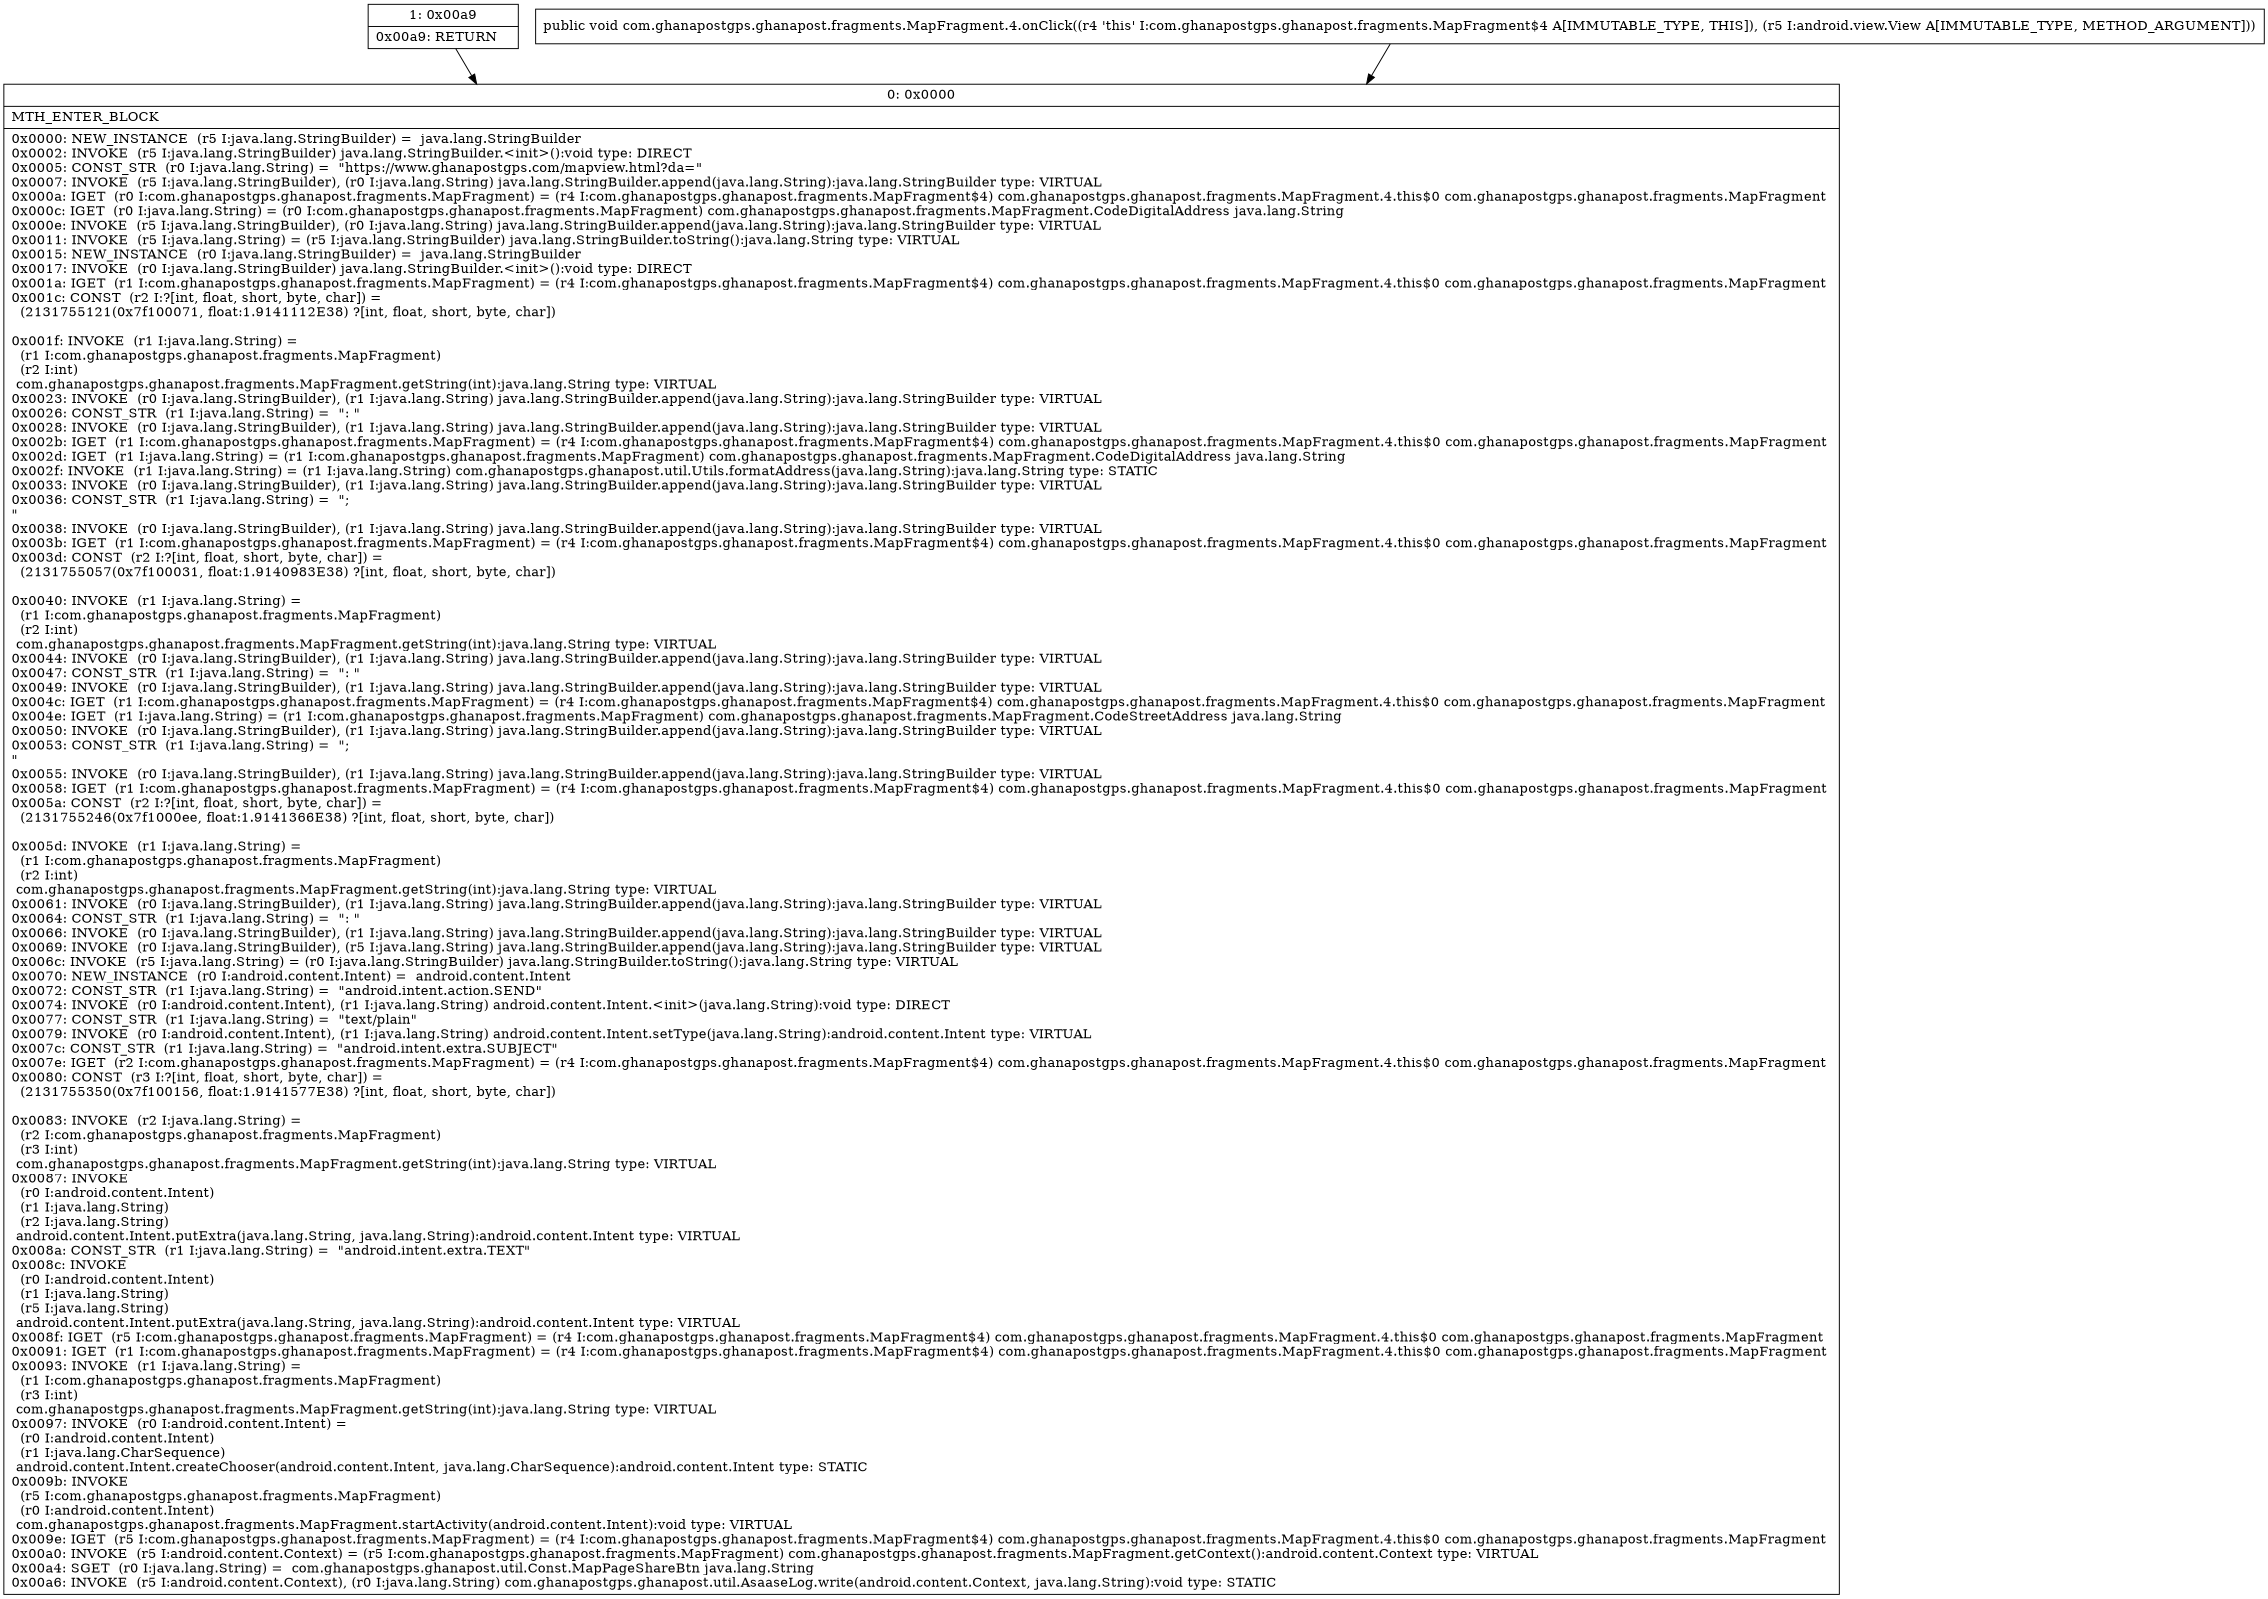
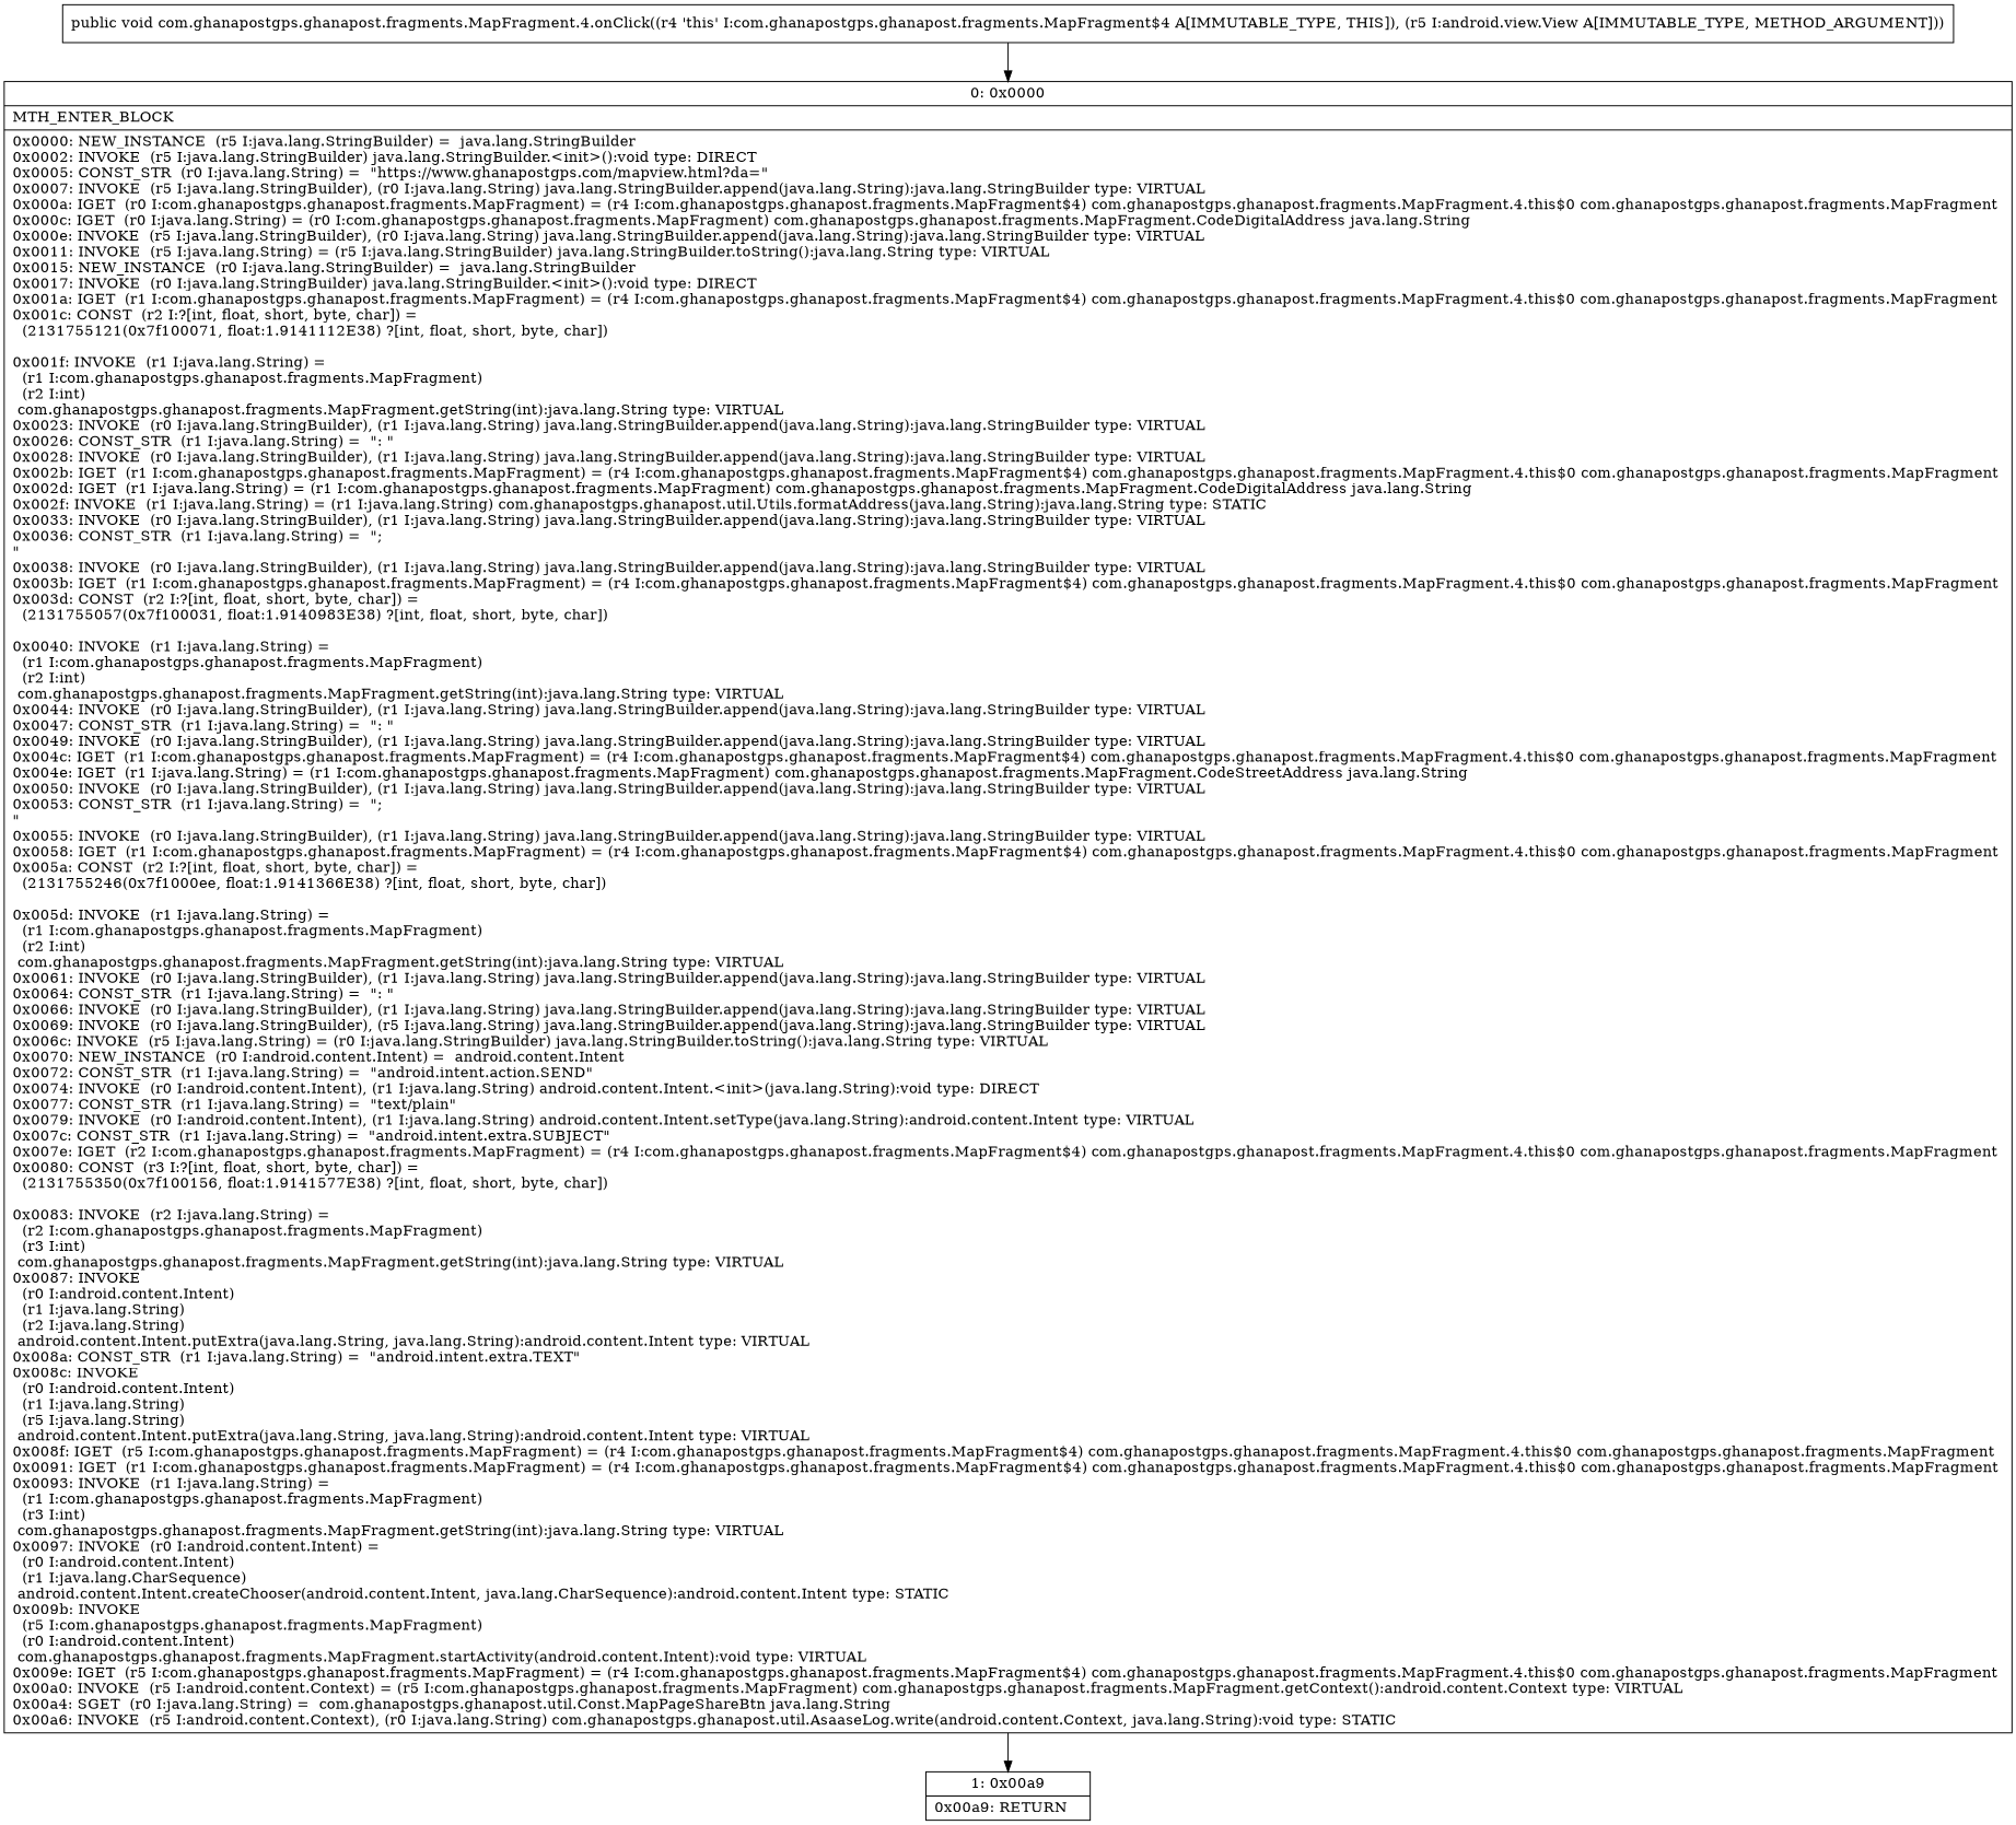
  digraph {
    node [shape=record]
    n1 [label="{0\:\ 0x0000|MTH_ENTER_BLOCK\l|0x0000: NEW_INSTANCE  (r5 I:java.lang.StringBuilder) =  java.lang.StringBuilder \l0x0002: INVOKE  (r5 I:java.lang.StringBuilder) java.lang.StringBuilder.\<init\>():void type: DIRECT \l0x0005: CONST_STR  (r0 I:java.lang.String) =  \"https:\/\/www.ghanapostgps.com\/mapview.html?da=\" \l0x0007: INVOKE  (r5 I:java.lang.StringBuilder), (r0 I:java.lang.String) java.lang.StringBuilder.append(java.lang.String):java.lang.StringBuilder type: VIRTUAL \l0x000a: IGET  (r0 I:com.ghanapostgps.ghanapost.fragments.MapFragment) = (r4 I:com.ghanapostgps.ghanapost.fragments.MapFragment$4) com.ghanapostgps.ghanapost.fragments.MapFragment.4.this$0 com.ghanapostgps.ghanapost.fragments.MapFragment \l0x000c: IGET  (r0 I:java.lang.String) = (r0 I:com.ghanapostgps.ghanapost.fragments.MapFragment) com.ghanapostgps.ghanapost.fragments.MapFragment.CodeDigitalAddress java.lang.String \l0x000e: INVOKE  (r5 I:java.lang.StringBuilder), (r0 I:java.lang.String) java.lang.StringBuilder.append(java.lang.String):java.lang.StringBuilder type: VIRTUAL \l0x0011: INVOKE  (r5 I:java.lang.String) = (r5 I:java.lang.StringBuilder) java.lang.StringBuilder.toString():java.lang.String type: VIRTUAL \l0x0015: NEW_INSTANCE  (r0 I:java.lang.StringBuilder) =  java.lang.StringBuilder \l0x0017: INVOKE  (r0 I:java.lang.StringBuilder) java.lang.StringBuilder.\<init\>():void type: DIRECT \l0x001a: IGET  (r1 I:com.ghanapostgps.ghanapost.fragments.MapFragment) = (r4 I:com.ghanapostgps.ghanapost.fragments.MapFragment$4) com.ghanapostgps.ghanapost.fragments.MapFragment.4.this$0 com.ghanapostgps.ghanapost.fragments.MapFragment \l0x001c: CONST  (r2 I:?[int, float, short, byte, char]) = \l  (2131755121(0x7f100071, float:1.9141112E38) ?[int, float, short, byte, char])\l \l0x001f: INVOKE  (r1 I:java.lang.String) = \l  (r1 I:com.ghanapostgps.ghanapost.fragments.MapFragment)\l  (r2 I:int)\l com.ghanapostgps.ghanapost.fragments.MapFragment.getString(int):java.lang.String type: VIRTUAL \l0x0023: INVOKE  (r0 I:java.lang.StringBuilder), (r1 I:java.lang.String) java.lang.StringBuilder.append(java.lang.String):java.lang.StringBuilder type: VIRTUAL \l0x0026: CONST_STR  (r1 I:java.lang.String) =  \": \" \l0x0028: INVOKE  (r0 I:java.lang.StringBuilder), (r1 I:java.lang.String) java.lang.StringBuilder.append(java.lang.String):java.lang.StringBuilder type: VIRTUAL \l0x002b: IGET  (r1 I:com.ghanapostgps.ghanapost.fragments.MapFragment) = (r4 I:com.ghanapostgps.ghanapost.fragments.MapFragment$4) com.ghanapostgps.ghanapost.fragments.MapFragment.4.this$0 com.ghanapostgps.ghanapost.fragments.MapFragment \l0x002d: IGET  (r1 I:java.lang.String) = (r1 I:com.ghanapostgps.ghanapost.fragments.MapFragment) com.ghanapostgps.ghanapost.fragments.MapFragment.CodeDigitalAddress java.lang.String \l0x002f: INVOKE  (r1 I:java.lang.String) = (r1 I:java.lang.String) com.ghanapostgps.ghanapost.util.Utils.formatAddress(java.lang.String):java.lang.String type: STATIC \l0x0033: INVOKE  (r0 I:java.lang.StringBuilder), (r1 I:java.lang.String) java.lang.StringBuilder.append(java.lang.String):java.lang.StringBuilder type: VIRTUAL \l0x0036: CONST_STR  (r1 I:java.lang.String) =  \";\l\" \l0x0038: INVOKE  (r0 I:java.lang.StringBuilder), (r1 I:java.lang.String) java.lang.StringBuilder.append(java.lang.String):java.lang.StringBuilder type: VIRTUAL \l0x003b: IGET  (r1 I:com.ghanapostgps.ghanapost.fragments.MapFragment) = (r4 I:com.ghanapostgps.ghanapost.fragments.MapFragment$4) com.ghanapostgps.ghanapost.fragments.MapFragment.4.this$0 com.ghanapostgps.ghanapost.fragments.MapFragment \l0x003d: CONST  (r2 I:?[int, float, short, byte, char]) = \l  (2131755057(0x7f100031, float:1.9140983E38) ?[int, float, short, byte, char])\l \l0x0040: INVOKE  (r1 I:java.lang.String) = \l  (r1 I:com.ghanapostgps.ghanapost.fragments.MapFragment)\l  (r2 I:int)\l com.ghanapostgps.ghanapost.fragments.MapFragment.getString(int):java.lang.String type: VIRTUAL \l0x0044: INVOKE  (r0 I:java.lang.StringBuilder), (r1 I:java.lang.String) java.lang.StringBuilder.append(java.lang.String):java.lang.StringBuilder type: VIRTUAL \l0x0047: CONST_STR  (r1 I:java.lang.String) =  \": \" \l0x0049: INVOKE  (r0 I:java.lang.StringBuilder), (r1 I:java.lang.String) java.lang.StringBuilder.append(java.lang.String):java.lang.StringBuilder type: VIRTUAL \l0x004c: IGET  (r1 I:com.ghanapostgps.ghanapost.fragments.MapFragment) = (r4 I:com.ghanapostgps.ghanapost.fragments.MapFragment$4) com.ghanapostgps.ghanapost.fragments.MapFragment.4.this$0 com.ghanapostgps.ghanapost.fragments.MapFragment \l0x004e: IGET  (r1 I:java.lang.String) = (r1 I:com.ghanapostgps.ghanapost.fragments.MapFragment) com.ghanapostgps.ghanapost.fragments.MapFragment.CodeStreetAddress java.lang.String \l0x0050: INVOKE  (r0 I:java.lang.StringBuilder), (r1 I:java.lang.String) java.lang.StringBuilder.append(java.lang.String):java.lang.StringBuilder type: VIRTUAL \l0x0053: CONST_STR  (r1 I:java.lang.String) =  \";\l\" \l0x0055: INVOKE  (r0 I:java.lang.StringBuilder), (r1 I:java.lang.String) java.lang.StringBuilder.append(java.lang.String):java.lang.StringBuilder type: VIRTUAL \l0x0058: IGET  (r1 I:com.ghanapostgps.ghanapost.fragments.MapFragment) = (r4 I:com.ghanapostgps.ghanapost.fragments.MapFragment$4) com.ghanapostgps.ghanapost.fragments.MapFragment.4.this$0 com.ghanapostgps.ghanapost.fragments.MapFragment \l0x005a: CONST  (r2 I:?[int, float, short, byte, char]) = \l  (2131755246(0x7f1000ee, float:1.9141366E38) ?[int, float, short, byte, char])\l \l0x005d: INVOKE  (r1 I:java.lang.String) = \l  (r1 I:com.ghanapostgps.ghanapost.fragments.MapFragment)\l  (r2 I:int)\l com.ghanapostgps.ghanapost.fragments.MapFragment.getString(int):java.lang.String type: VIRTUAL \l0x0061: INVOKE  (r0 I:java.lang.StringBuilder), (r1 I:java.lang.String) java.lang.StringBuilder.append(java.lang.String):java.lang.StringBuilder type: VIRTUAL \l0x0064: CONST_STR  (r1 I:java.lang.String) =  \": \" \l0x0066: INVOKE  (r0 I:java.lang.StringBuilder), (r1 I:java.lang.String) java.lang.StringBuilder.append(java.lang.String):java.lang.StringBuilder type: VIRTUAL \l0x0069: INVOKE  (r0 I:java.lang.StringBuilder), (r5 I:java.lang.String) java.lang.StringBuilder.append(java.lang.String):java.lang.StringBuilder type: VIRTUAL \l0x006c: INVOKE  (r5 I:java.lang.String) = (r0 I:java.lang.StringBuilder) java.lang.StringBuilder.toString():java.lang.String type: VIRTUAL \l0x0070: NEW_INSTANCE  (r0 I:android.content.Intent) =  android.content.Intent \l0x0072: CONST_STR  (r1 I:java.lang.String) =  \"android.intent.action.SEND\" \l0x0074: INVOKE  (r0 I:android.content.Intent), (r1 I:java.lang.String) android.content.Intent.\<init\>(java.lang.String):void type: DIRECT \l0x0077: CONST_STR  (r1 I:java.lang.String) =  \"text\/plain\" \l0x0079: INVOKE  (r0 I:android.content.Intent), (r1 I:java.lang.String) android.content.Intent.setType(java.lang.String):android.content.Intent type: VIRTUAL \l0x007c: CONST_STR  (r1 I:java.lang.String) =  \"android.intent.extra.SUBJECT\" \l0x007e: IGET  (r2 I:com.ghanapostgps.ghanapost.fragments.MapFragment) = (r4 I:com.ghanapostgps.ghanapost.fragments.MapFragment$4) com.ghanapostgps.ghanapost.fragments.MapFragment.4.this$0 com.ghanapostgps.ghanapost.fragments.MapFragment \l0x0080: CONST  (r3 I:?[int, float, short, byte, char]) = \l  (2131755350(0x7f100156, float:1.9141577E38) ?[int, float, short, byte, char])\l \l0x0083: INVOKE  (r2 I:java.lang.String) = \l  (r2 I:com.ghanapostgps.ghanapost.fragments.MapFragment)\l  (r3 I:int)\l com.ghanapostgps.ghanapost.fragments.MapFragment.getString(int):java.lang.String type: VIRTUAL \l0x0087: INVOKE  \l  (r0 I:android.content.Intent)\l  (r1 I:java.lang.String)\l  (r2 I:java.lang.String)\l android.content.Intent.putExtra(java.lang.String, java.lang.String):android.content.Intent type: VIRTUAL \l0x008a: CONST_STR  (r1 I:java.lang.String) =  \"android.intent.extra.TEXT\" \l0x008c: INVOKE  \l  (r0 I:android.content.Intent)\l  (r1 I:java.lang.String)\l  (r5 I:java.lang.String)\l android.content.Intent.putExtra(java.lang.String, java.lang.String):android.content.Intent type: VIRTUAL \l0x008f: IGET  (r5 I:com.ghanapostgps.ghanapost.fragments.MapFragment) = (r4 I:com.ghanapostgps.ghanapost.fragments.MapFragment$4) com.ghanapostgps.ghanapost.fragments.MapFragment.4.this$0 com.ghanapostgps.ghanapost.fragments.MapFragment \l0x0091: IGET  (r1 I:com.ghanapostgps.ghanapost.fragments.MapFragment) = (r4 I:com.ghanapostgps.ghanapost.fragments.MapFragment$4) com.ghanapostgps.ghanapost.fragments.MapFragment.4.this$0 com.ghanapostgps.ghanapost.fragments.MapFragment \l0x0093: INVOKE  (r1 I:java.lang.String) = \l  (r1 I:com.ghanapostgps.ghanapost.fragments.MapFragment)\l  (r3 I:int)\l com.ghanapostgps.ghanapost.fragments.MapFragment.getString(int):java.lang.String type: VIRTUAL \l0x0097: INVOKE  (r0 I:android.content.Intent) = \l  (r0 I:android.content.Intent)\l  (r1 I:java.lang.CharSequence)\l android.content.Intent.createChooser(android.content.Intent, java.lang.CharSequence):android.content.Intent type: STATIC \l0x009b: INVOKE  \l  (r5 I:com.ghanapostgps.ghanapost.fragments.MapFragment)\l  (r0 I:android.content.Intent)\l com.ghanapostgps.ghanapost.fragments.MapFragment.startActivity(android.content.Intent):void type: VIRTUAL \l0x009e: IGET  (r5 I:com.ghanapostgps.ghanapost.fragments.MapFragment) = (r4 I:com.ghanapostgps.ghanapost.fragments.MapFragment$4) com.ghanapostgps.ghanapost.fragments.MapFragment.4.this$0 com.ghanapostgps.ghanapost.fragments.MapFragment \l0x00a0: INVOKE  (r5 I:android.content.Context) = (r5 I:com.ghanapostgps.ghanapost.fragments.MapFragment) com.ghanapostgps.ghanapost.fragments.MapFragment.getContext():android.content.Context type: VIRTUAL \l0x00a4: SGET  (r0 I:java.lang.String) =  com.ghanapostgps.ghanapost.util.Const.MapPageShareBtn java.lang.String \l0x00a6: INVOKE  (r5 I:android.content.Context), (r0 I:java.lang.String) com.ghanapostgps.ghanapost.util.AsaaseLog.write(android.content.Context, java.lang.String):void type: STATIC \l}"]
    n2 [label="{1\:\ 0x00a9|0x00a9: RETURN   \l}"]
    n3 [label="{public void com.ghanapostgps.ghanapost.fragments.MapFragment.4.onClick((r4 'this' I:com.ghanapostgps.ghanapost.fragments.MapFragment$4 A[IMMUTABLE_TYPE, THIS]), (r5 I:android.view.View A[IMMUTABLE_TYPE, METHOD_ARGUMENT])) }"]
-   n2 -> n1
+   n1 -> n2
    n3 -> n1
  }
